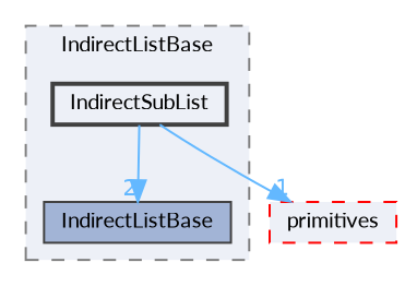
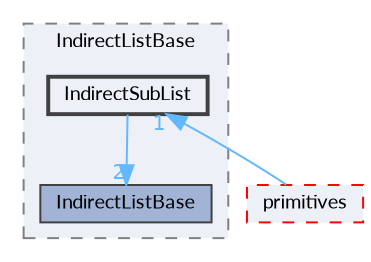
  digraph {
    compound=true
    fontname=Lato
    node [color=grey25 fillcolor="#edf0f7" fontname=Lato fontsize=10 shape=box]
    edge [color=steelblue1 fontcolor=steelblue1 fontname=Lato fontsize=10 labeldistance=1.5 labelfontname=Helvetica labelfontsize=10]
    n1 [fillcolor="#a2b4d6" height=0.2 label=IndirectListBase style=filled width=0.4]
    n2 [height=0.2 label=IndirectSubList style="filled,bold" width=0.4]
    n3 [color=red height=0.2 label=primitives style="filled,dashed" width=0.4]
    subgraph cluster_1 {
      bgcolor="#edf0f7"
      fontsize=10
      label=IndirectListBase
      pencolor=grey50
      style="filled,dashed"
      n1
      n2
    }
    n2 -> n1 [headlabel=2]
-   n2 -> n3 [headlabel=1]
+   n3 -> n2 [headlabel=1]
  }
